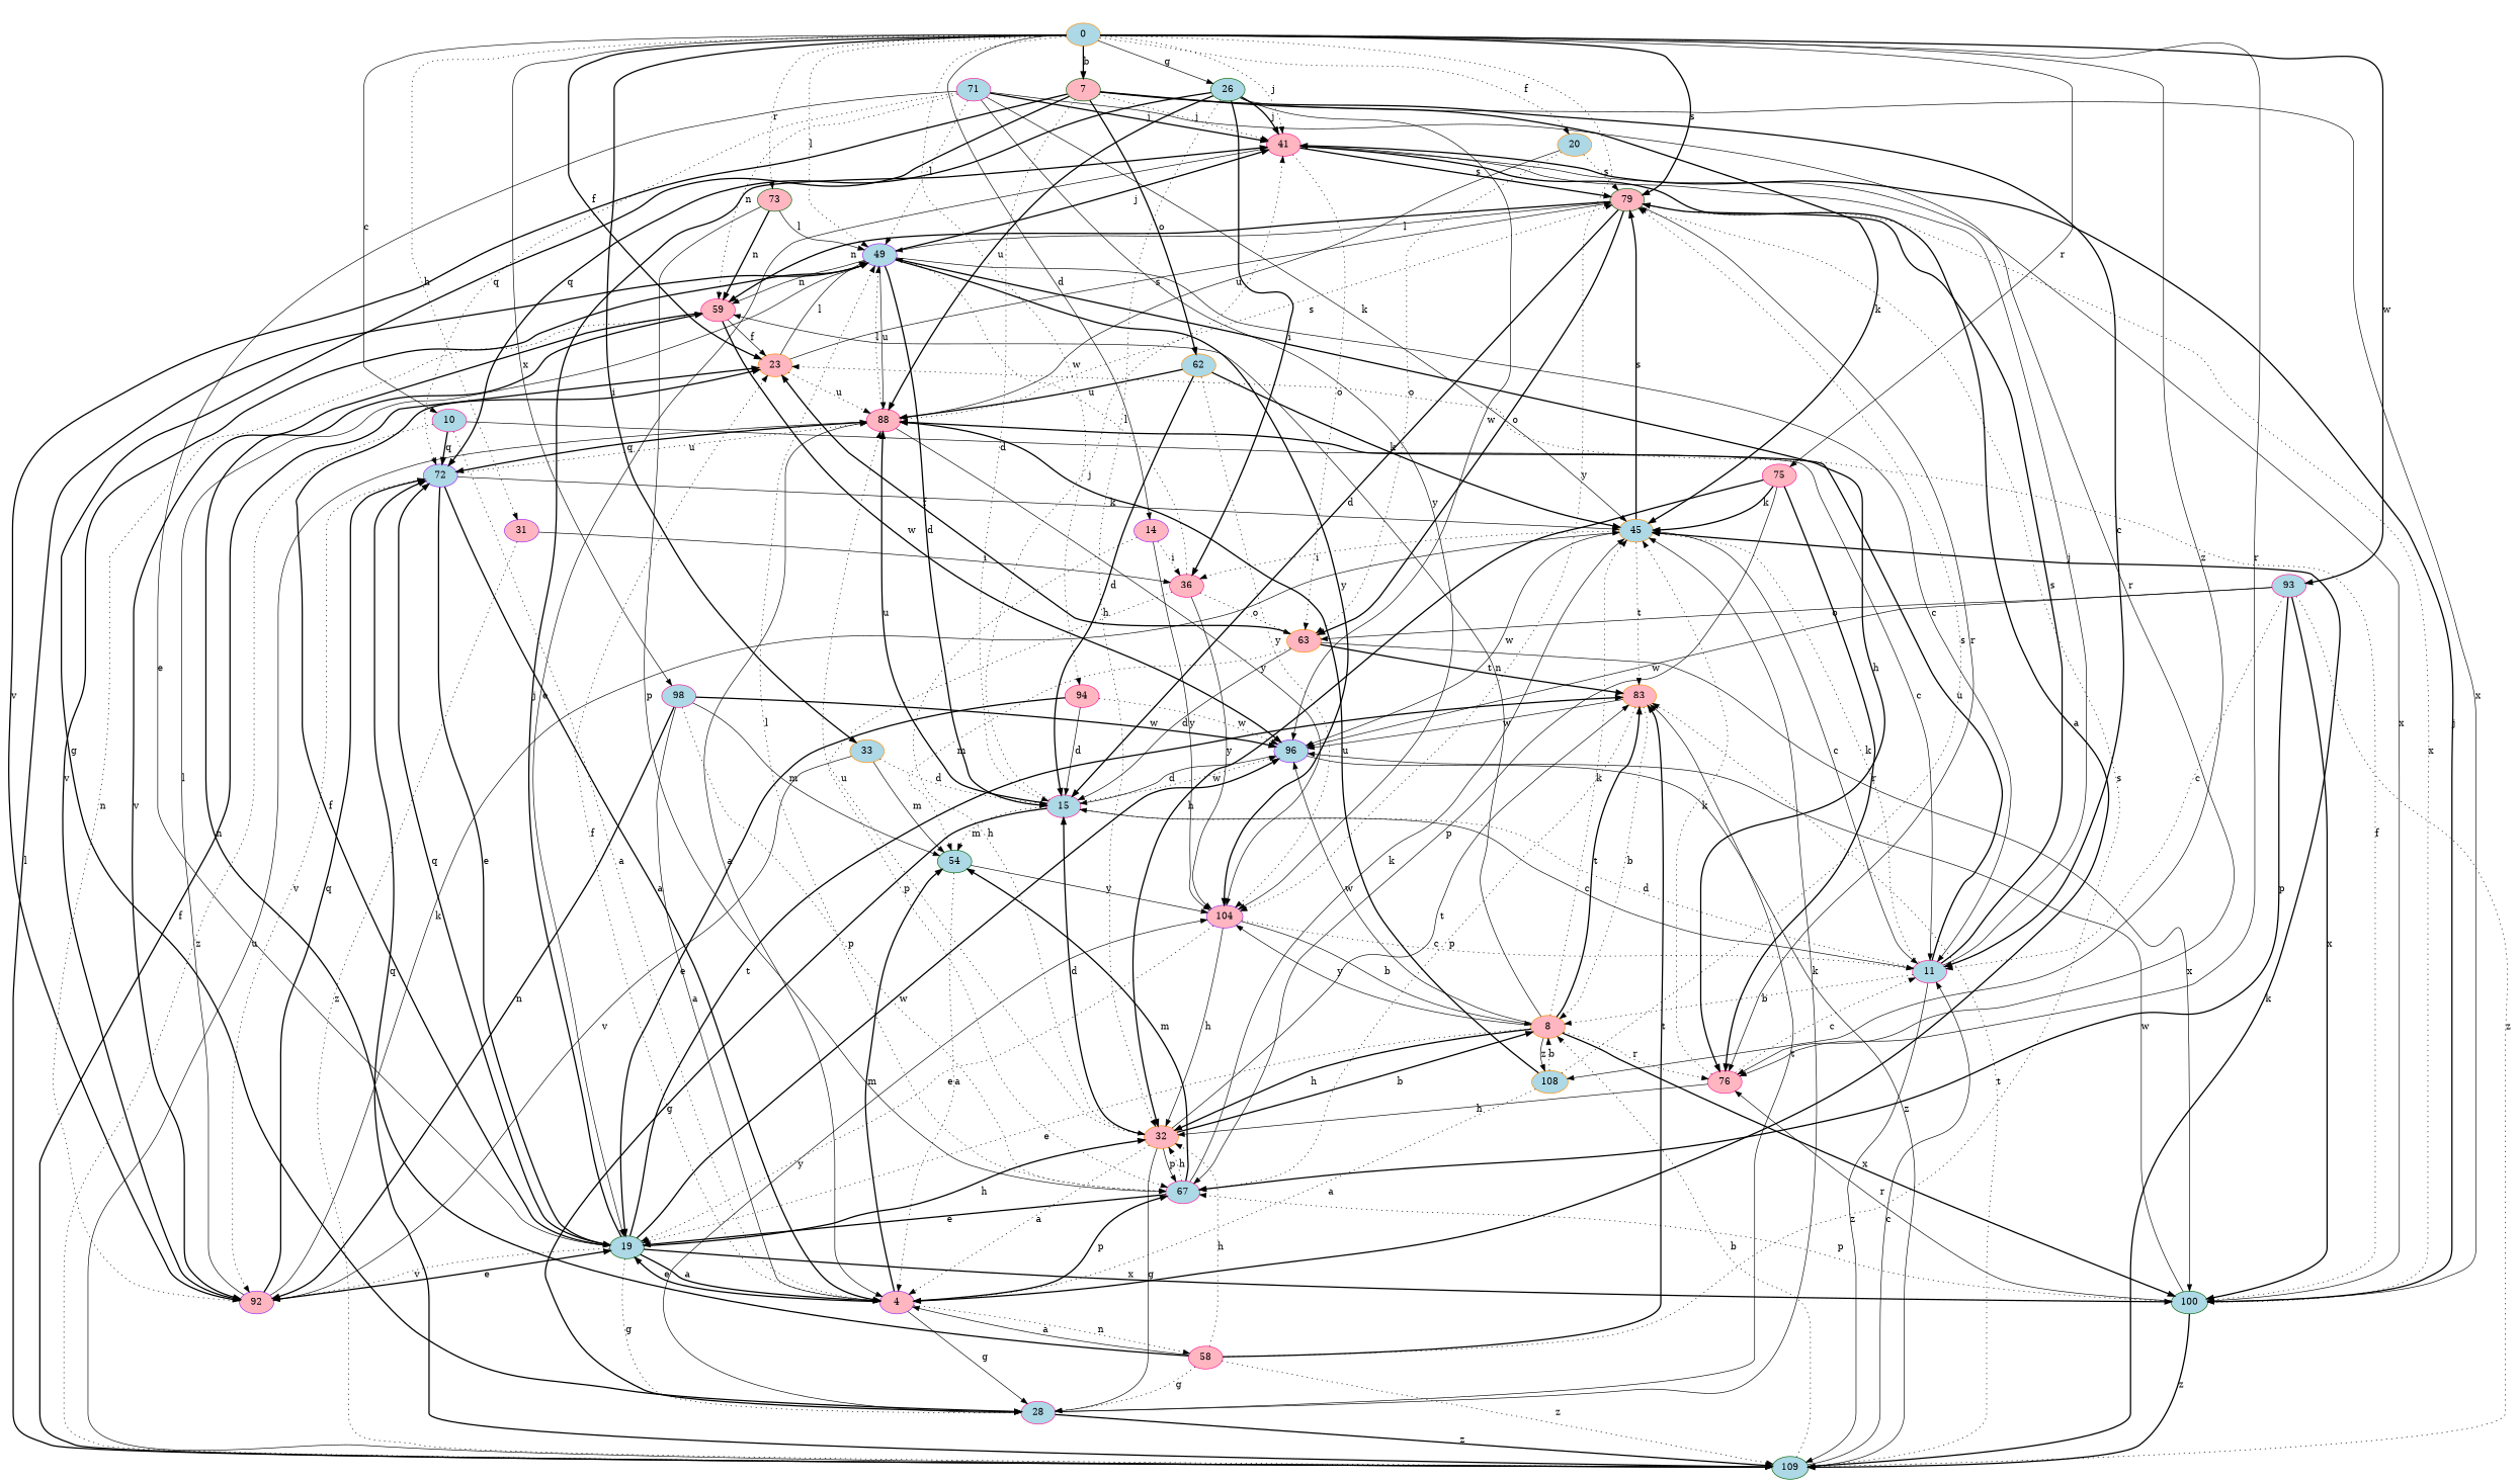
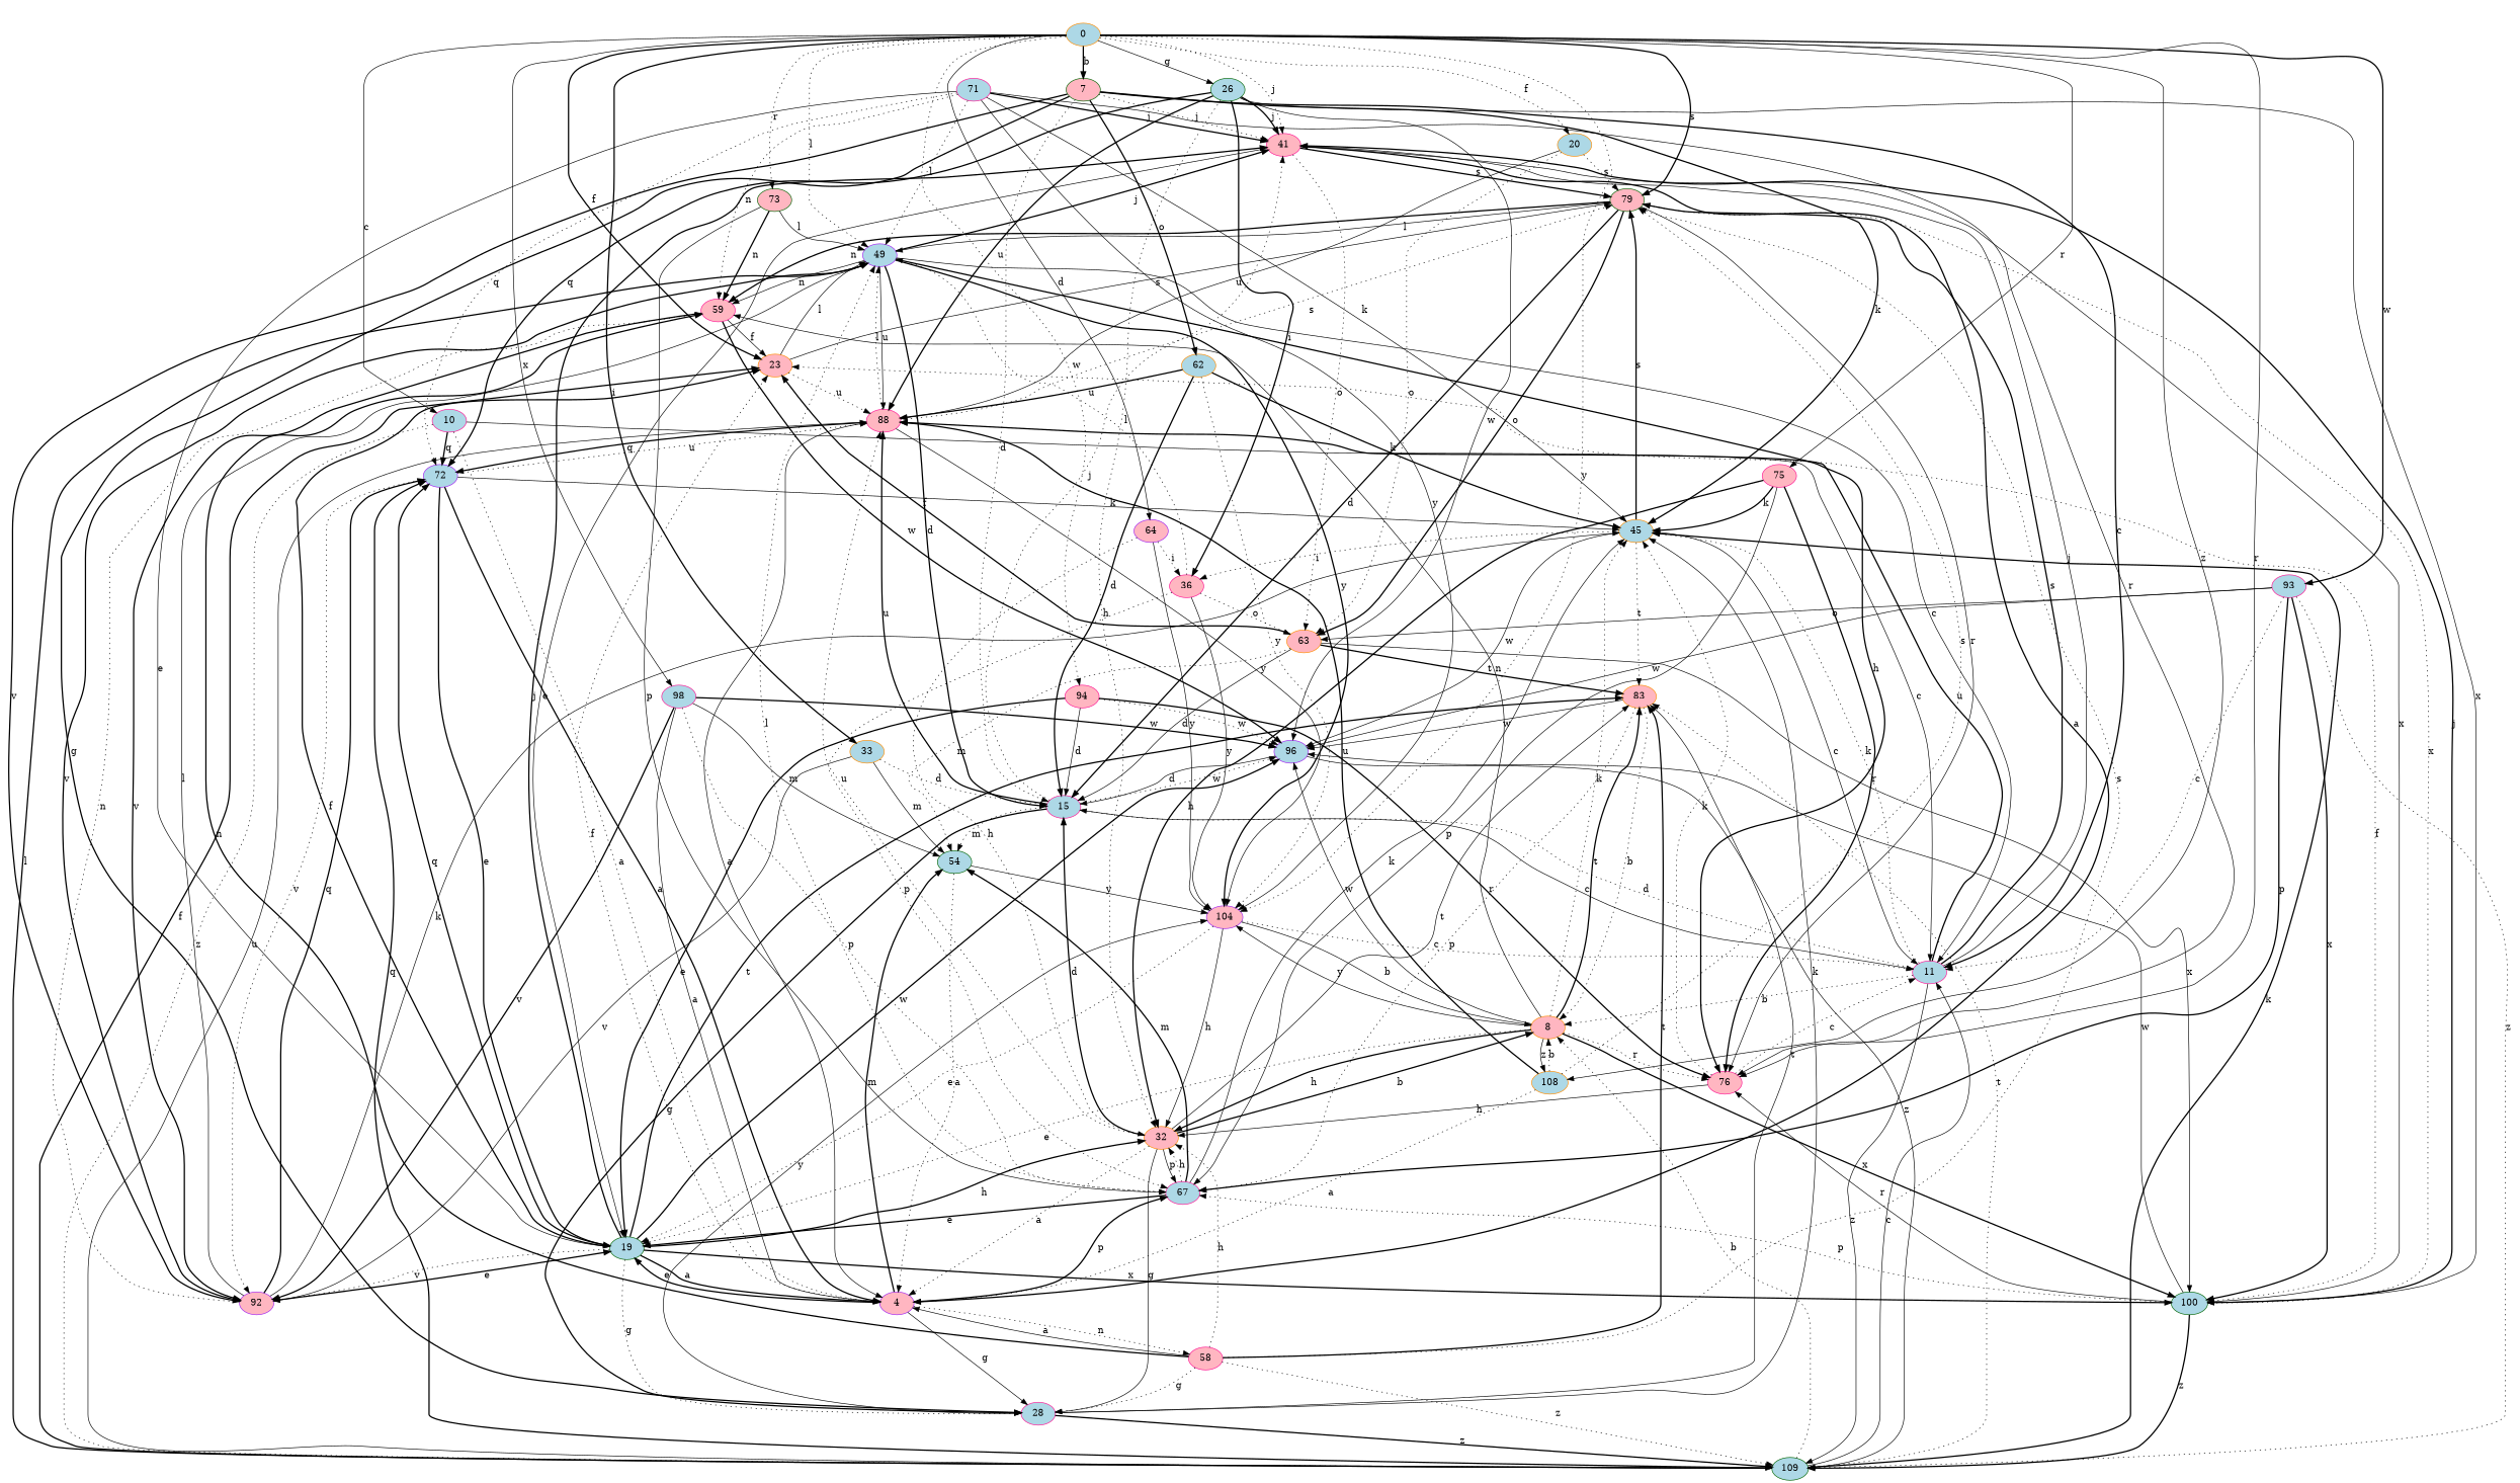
  strict digraph {
    node [color=deeppink fillcolor=lightblue style=filled]
    edge [style=bold]
    0 [color=darkorange]
    7 [color=darkgreen fillcolor=lightpink]
    10
-   14 [color=purple fillcolor=lightpink]
+   14 [color=purple fillcolor=lightpink label=64]
    20 [color=darkorange]
    23 [color=darkorange fillcolor=lightpink]
    26 [color=darkgreen]
-   31 [color=purple fillcolor=lightpink]
    33 [color=darkorange]
    41 [fillcolor=lightpink]
    49 [color=purple]
    73 [color=darkgreen fillcolor=lightpink]
    75 [fillcolor=lightpink]
    76 [fillcolor=lightpink]
    79 [color=darkgreen fillcolor=lightpink]
    93
    94 [fillcolor=lightpink]
    98
    104 [color=purple fillcolor=lightpink]
    108 [color=darkorange]
    28
    11
    15
    45 [color=darkorange]
    62 [color=darkorange]
    92 [color=purple fillcolor=lightpink]
    4 [color=purple fillcolor=lightpink]
    72 [color=purple]
    109 [color=darkgreen]
    32 [color=darkorange fillcolor=lightpink]
    36 [fillcolor=lightpink]
    88 [fillcolor=lightpink]
    63 [color=darkorange fillcolor=lightpink]
    96 [color=purple]
    100 [color=darkgreen]
    54 [color=darkgreen]
    19 [color=darkgreen]
    59 [fillcolor=lightpink]
    71
    67
    8 [color=darkorange fillcolor=lightpink]
    58 [fillcolor=lightpink]
    83 [color=darkorange fillcolor=lightpink]
    0 -> 7 [label=b]
    0 -> 10 [label=c style=solid]
    0 -> 14 [label=d style=solid]
    0 -> 20 [label=f style=dotted]
    0 -> 23 [label=f]
    0 -> 26 [label=g style=solid]
-   0 -> 31 [label=h style=dotted]
    0 -> 33 [label=i]
    0 -> 41 [label=j style=dotted]
    0 -> 49 [label=l style=dotted]
    0 -> 73 [label=r style=dotted]
    0 -> 75 [label=r style=solid]
    0 -> 76 [label=r style=solid]
    0 -> 79 [label=s]
    0 -> 93 [label=w]
    0 -> 94 [label=w style=dotted]
    0 -> 98 [label=x style=solid]
    0 -> 104 [label=y style=dotted]
    0 -> 108 [label=z style=solid]
    7 -> 41 [label=j style=dotted]
    7 -> 28 [label=g]
    7 -> 11 [label=c]
    7 -> 15 [label=d style=dotted]
    7 -> 45 [label=k]
    7 -> 62 [label=o]
    7 -> 92 [label=v]
    10 -> 11 [label=c style=solid]
    10 -> 4 [label=a style=dotted]
    10 -> 72 [label=q]
    10 -> 109 [label=z style=dotted]
    14 -> 104 [label=y style=solid]
    14 -> 32 [label=h style=dotted]
    14 -> 36 [label=i style=dotted]
    20 -> 79 [label=s style=dotted]
    20 -> 88 [label=u style=solid]
    20 -> 63 [label=o style=dotted]
    23 -> 49 [label=l style=solid]
    23 -> 79 [label=s style=solid]
    23 -> 88 [label=u style=dotted]
    26 -> 41 [label=j]
    26 -> 72 [label=q]
    26 -> 32 [label=h style=dotted]
    26 -> 36 [label=i]
    26 -> 88 [label=u]
    26 -> 96 [label=w style=solid]
    26 -> 100 [label=x style=solid]
-   31 -> 109 [label=z style=dotted]
-   31 -> 36 [label=i style=solid]
    33 -> 15 [label=d style=dotted]
    33 -> 92 [label=v style=solid]
    33 -> 54 [label=m style=solid]
    41 -> 79 [label=s]
    41 -> 4 [label=a]
    41 -> 63 [label=o style=dotted]
    41 -> 100 [label=x style=solid]
    41 -> 19 [label=e style=solid]
    49 -> 41 [label=j]
    49 -> 76 [label=h]
    49 -> 104 [label=y]
    49 -> 11 [label=c style=solid]
    49 -> 15 [label=d]
    49 -> 92 [label=v]
    49 -> 88 [label=u style=solid]
    49 -> 59 [label=n style=solid]
    73 -> 49 [label=l style=solid]
    73 -> 59 [label=n]
    73 -> 67 [label=p style=solid]
    75 -> 76 [label=r]
    75 -> 45 [label=k]
    75 -> 32 [label=h]
    75 -> 67 [label=p style=solid]
    76 -> 11 [label=c style=dotted]
    76 -> 45 [label=k style=dotted]
    76 -> 32 [label=h style=solid]
    79 -> 49 [label=l style=solid]
    79 -> 76 [label=r style=solid]
    79 -> 15 [label=d]
    79 -> 63 [label=o]
    79 -> 100 [label=x style=dotted]
    79 -> 59 [label=n]
    93 -> 11 [label=c style=dotted]
    93 -> 109 [label=z style=dotted]
    93 -> 63 [label=o style=solid]
    93 -> 96 [label=w style=solid]
    93 -> 100 [label=x]
    93 -> 67 [label=p]
+   94 -> 76 [label=r]
    94 -> 15 [label=d style=solid]
    94 -> 96 [label=w style=dotted]
    94 -> 19 [label=e]
-   98 -> 92 [label=n]
+   98 -> 92 [label=v]
    98 -> 4 [label=a style=solid]
    98 -> 96 [label=w]
    98 -> 54 [label=m style=solid]
    98 -> 67 [label=p style=dotted]
    104 -> 11 [label=c style=dotted]
    104 -> 32 [label=h style=solid]
    104 -> 19 [label=e style=dotted]
    104 -> 8 [label=b style=solid]
    108 -> 79 [label=s style=dotted]
    108 -> 4 [label=a style=dotted]
    108 -> 88 [label=u]
    108 -> 8 [label=b style=dotted]
    28 -> 104 [label=y style=solid]
    28 -> 45 [label=k style=solid]
    28 -> 109 [label=z]
    28 -> 83 [label=t style=solid]
    11 -> 41 [label=j style=solid]
    11 -> 79 [label=s]
    11 -> 15 [label=d style=dotted]
    11 -> 45 [label=k style=dotted]
    11 -> 109 [label=z style=solid]
    11 -> 88 [label=u]
    11 -> 8 [label=b style=dotted]
    15 -> 41 [label=j style=dotted]
    15 -> 28 [label=g]
    15 -> 11 [label=c style=solid]
    15 -> 88 [label=u]
    15 -> 96 [label=w style=dotted]
    15 -> 54 [label=m style=dotted]
    45 -> 79 [label=s]
    45 -> 11 [label=c style=solid]
    45 -> 36 [label=i style=dotted]
    45 -> 96 [label=w style=solid]
    45 -> 83 [label=t style=dotted]
    62 -> 104 [label=y style=dotted]
    62 -> 15 [label=d]
    62 -> 45 [label=k]
    62 -> 88 [label=u]
    92 -> 49 [label=l style=solid]
    92 -> 45 [label=k style=solid]
    92 -> 72 [label=q]
    92 -> 19 [label=e]
    92 -> 59 [label=n style=dotted]
    4 -> 23 [label=f style=dotted]
    4 -> 28 [label=g style=solid]
    4 -> 54 [label=m]
    4 -> 19 [label=e]
    4 -> 67 [label=p]
    4 -> 58 [label=n style=dotted]
    72 -> 45 [label=k style=solid]
    72 -> 92 [label=v style=dotted]
    72 -> 4 [label=a]
    72 -> 88 [label=u style=dotted]
    72 -> 19 [label=e]
    109 -> 23 [label=f]
    109 -> 49 [label=l]
    109 -> 11 [label=c style=solid]
    109 -> 45 [label=k]
    109 -> 72 [label=q]
    109 -> 88 [label=u style=solid]
    109 -> 8 [label=b style=dotted]
    109 -> 83 [label=t style=dotted]
    32 -> 28 [label=g style=solid]
    32 -> 15 [label=d]
    32 -> 4 [label=a style=dotted]
    32 -> 88 [label=u style=dotted]
    32 -> 67 [label=p style=solid]
    32 -> 8 [label=b]
    32 -> 83 [label=t style=solid]
    36 -> 49 [label=l style=dotted]
    36 -> 104 [label=y style=solid]
    36 -> 63 [label=o style=dotted]
    36 -> 67 [label=p style=dotted]
    88 -> 49 [label=l style=dotted]
    88 -> 79 [label=s style=dotted]
    88 -> 104 [label=y style=solid]
    88 -> 4 [label=a style=solid]
    88 -> 72 [label=q]
    63 -> 23 [label=f]
    63 -> 15 [label=d style=solid]
    63 -> 100 [label=x style=solid]
    63 -> 54 [label=m style=dotted]
    63 -> 83 [label=t]
    96 -> 15 [label=d style=solid]
    96 -> 109 [label=z style=solid]
    100 -> 23 [label=f style=dotted]
    100 -> 41 [label=j]
    100 -> 76 [label=r style=solid]
    100 -> 109 [label=z]
    100 -> 96 [label=w style=solid]
    100 -> 67 [label=p style=dotted]
    54 -> 104 [label=y style=solid]
    54 -> 4 [label=a style=dotted]
    19 -> 23 [label=f]
    19 -> 41 [label=j]
    19 -> 28 [label=g style=dotted]
    19 -> 92 [label=v style=dotted]
    19 -> 4 [label=a]
    19 -> 72 [label=q]
    19 -> 32 [label=h]
    19 -> 96 [label=w]
    19 -> 100 [label=x]
    19 -> 83 [label=t]
    59 -> 23 [label=f style=solid]
    59 -> 92 [label=v]
    59 -> 96 [label=w]
    71 -> 41 [label=j]
    71 -> 49 [label=l style=dotted]
    71 -> 76 [label=r style=solid]
    71 -> 104 [label=y style=solid]
    71 -> 45 [label=k style=solid]
    71 -> 72 [label=q style=dotted]
    71 -> 19 [label=e style=solid]
    71 -> 59 [label=n style=dotted]
    67 -> 49 [label=l style=dotted]
    67 -> 45 [label=k style=solid]
    67 -> 32 [label=h style=dotted]
    67 -> 54 [label=m]
    67 -> 19 [label=e]
    8 -> 76 [label=r style=dotted]
    8 -> 104 [label=y style=solid]
    8 -> 108 [label=z style=solid]
    8 -> 45 [label=k style=dotted]
    8 -> 32 [label=h]
    8 -> 96 [label=w style=solid]
    8 -> 100 [label=x]
    8 -> 19 [label=e style=dotted]
    8 -> 59 [label=n style=solid]
    8 -> 83 [label=t]
    58 -> 79 [label=s style=dotted]
    58 -> 28 [label=g style=dotted]
    58 -> 4 [label=a style=solid]
    58 -> 109 [label=z style=dotted]
    58 -> 32 [label=h style=dotted]
    58 -> 59 [label=n]
    58 -> 83 [label=t]
    83 -> 96 [label=w style=solid]
    83 -> 67 [label=p style=dotted]
    83 -> 8 [label=b style=dotted]
  }
